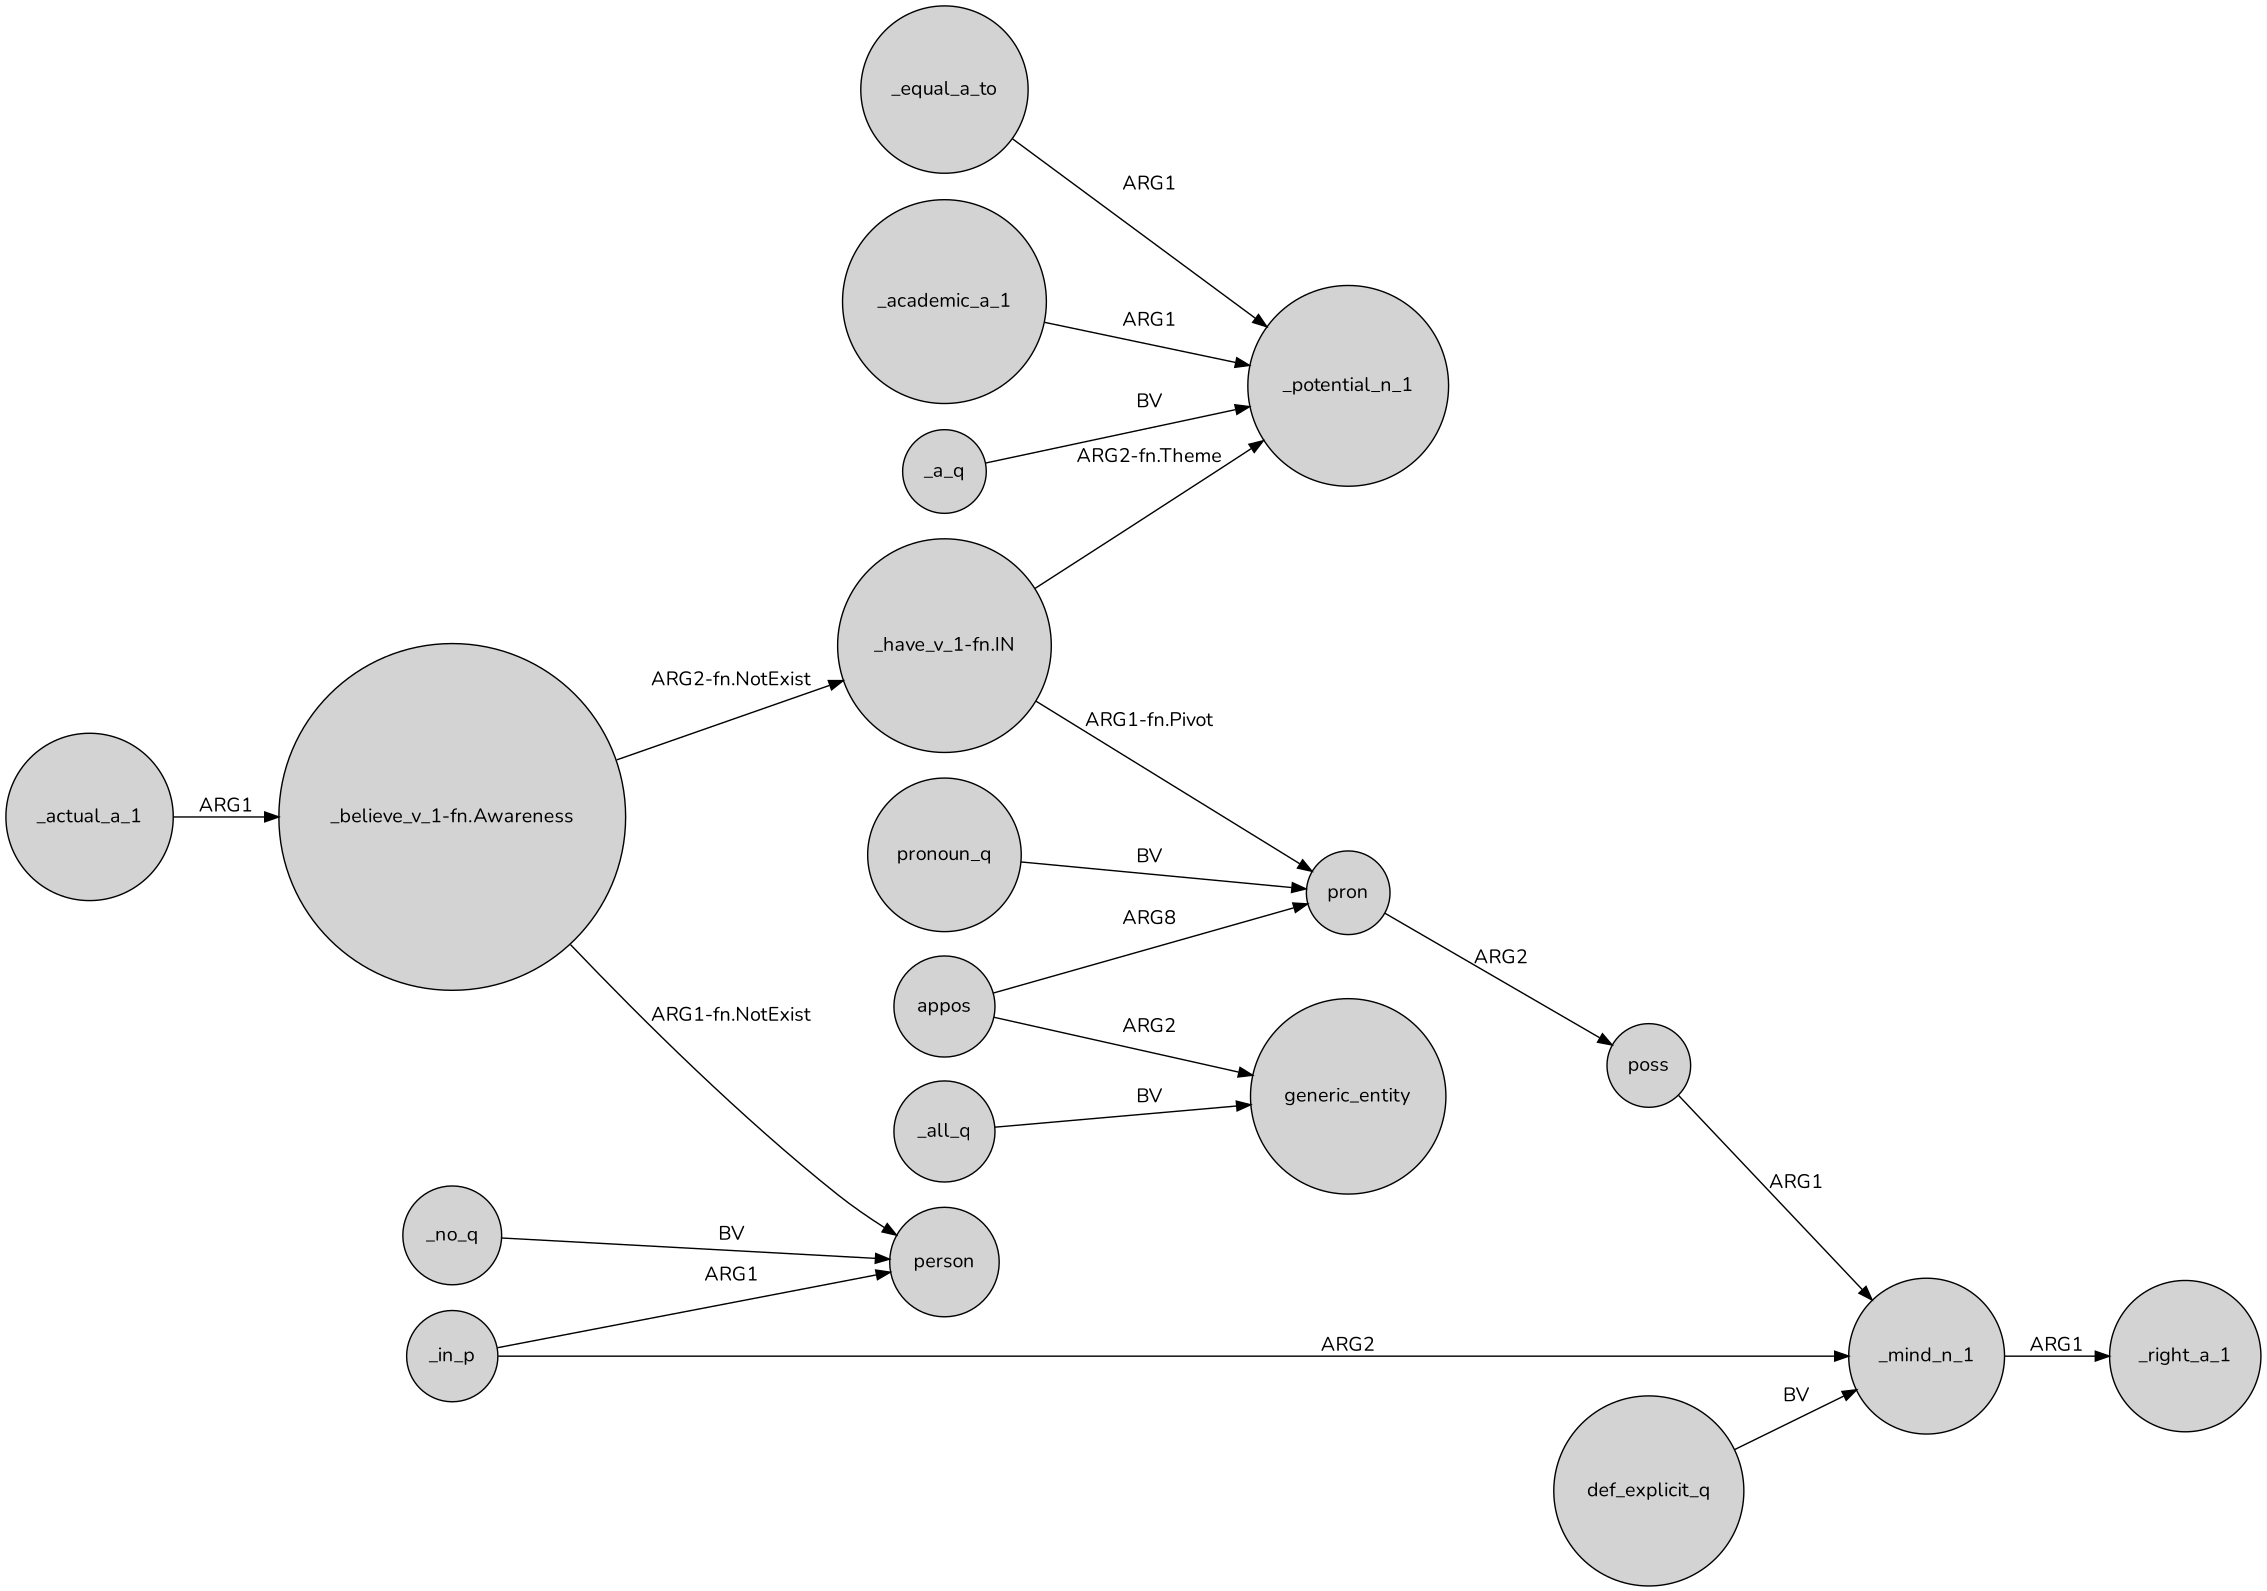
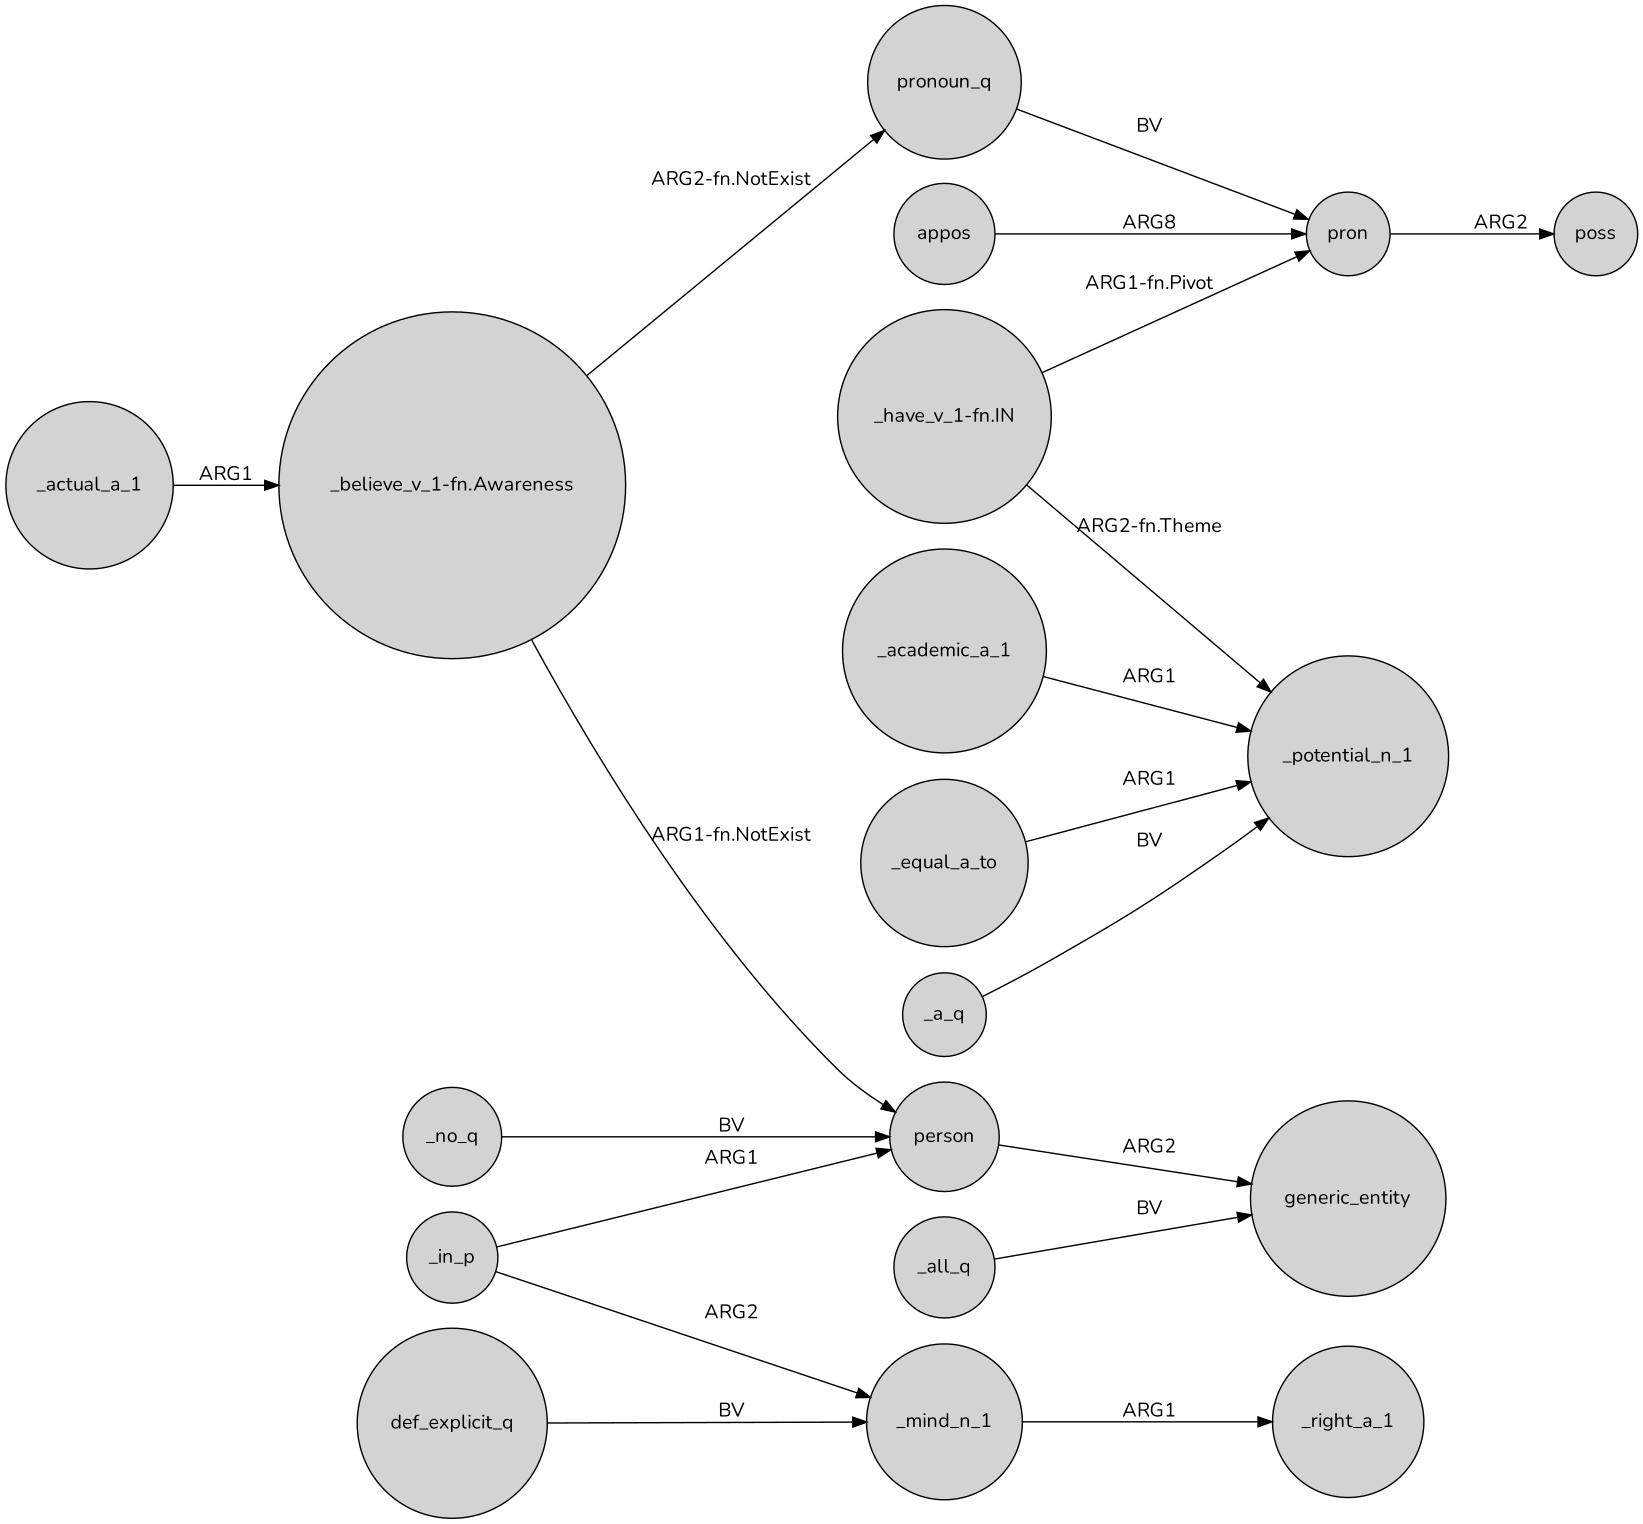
  digraph {
    fontname=Nunito
    rankdir=LR
    node [fontname=Nunito shape=circle style=filled]
    edge [fontname=Nunito]
    _a_q
    _potential_n_1
    _actual_a_1
    "_believe_v_1-fn.Awareness"
    person
    "_have_v_1-fn.IN"
    pron
    poss
    _mind_n_1
    _right_a_1
    _in_p
    appos
    generic_entity
    _equal_a_to
    def_explicit_q
    _all_q
    pronoun_q
    _academic_a_1
    _no_q
    _a_q -> _potential_n_1 [label=BV]
    _actual_a_1 -> "_believe_v_1-fn.Awareness" [label=ARG1]
    "_believe_v_1-fn.Awareness" -> person [label="ARG1-fn.NotExist"]
-   "_believe_v_1-fn.Awareness" -> "_have_v_1-fn.IN" [label="ARG2-fn.NotExist"]
+   "_believe_v_1-fn.Awareness" -> pronoun_q [label="ARG2-fn.NotExist"]
    "_have_v_1-fn.IN" -> _potential_n_1 [label="ARG2-fn.Theme"]
    "_have_v_1-fn.IN" -> pron [label="ARG1-fn.Pivot"]
    pron -> poss [label=ARG2]
-   poss -> _mind_n_1 [label=ARG1]
    _mind_n_1 -> _right_a_1 [label=ARG1]
    _in_p -> person [label=ARG1]
    _in_p -> _mind_n_1 [label=ARG2]
    appos -> pron [label=ARG8]
-   appos -> generic_entity [label=ARG2]
+   person -> generic_entity [label=ARG2]
    _equal_a_to -> _potential_n_1 [label=ARG1]
    def_explicit_q -> _mind_n_1 [label=BV]
    _all_q -> generic_entity [label=BV]
    pronoun_q -> pron [label=BV]
    _academic_a_1 -> _potential_n_1 [label=ARG1]
    _no_q -> person [label=BV]
  }
